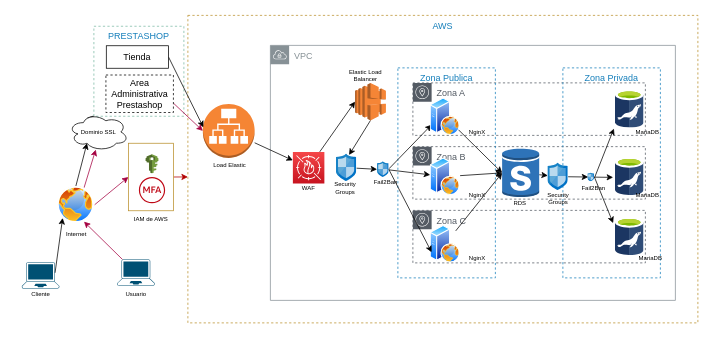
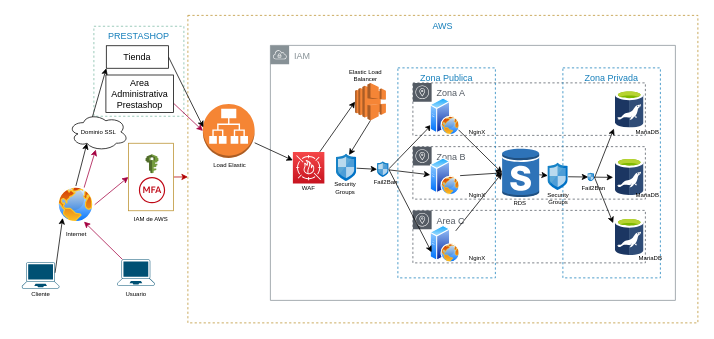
  <mxCell id="0" />
  <mxCell id="1" parent="0" />
  <mxCell id="2" value="AWS" style="fillColor=none;strokeColor=#BA902D;dashed=1;verticalAlign=top;fontStyle=0;fontColor=#147EBA;" vertex="1" parent="1"><mxGeometry x="250" y="20" width="680" height="410" as="geometry" /></mxCell>
  <mxCell id="3" value="Zona A" style="sketch=0;outlineConnect=0;gradientColor=none;html=1;whiteSpace=wrap;fontSize=12;fontStyle=0;shape=mxgraph.aws4.group;grIcon=mxgraph.aws4.group_availability_zone;strokeColor=#545B64;fillColor=none;verticalAlign=top;align=left;spacingLeft=30;fontColor=#545B64;dashed=1;" vertex="1" parent="1"><mxGeometry x="550" y="110" width="310" height="70" as="geometry" /></mxCell>
- <mxCell id="4" value="Zona C" style="sketch=0;outlineConnect=0;gradientColor=none;html=1;whiteSpace=wrap;fontSize=12;fontStyle=0;shape=mxgraph.aws4.group;grIcon=mxgraph.aws4.group_availability_zone;strokeColor=#545B64;fillColor=none;verticalAlign=top;align=left;spacingLeft=30;fontColor=#545B64;dashed=1;" vertex="1" parent="1"><mxGeometry x="550" y="280" width="310" height="70" as="geometry" /></mxCell>
+ <mxCell id="4" value="Area C" style="sketch=0;outlineConnect=0;gradientColor=none;html=1;whiteSpace=wrap;fontSize=12;fontStyle=0;shape=mxgraph.aws4.group;grIcon=mxgraph.aws4.group_availability_zone;strokeColor=#545B64;fillColor=none;verticalAlign=top;align=left;spacingLeft=30;fontColor=#545B64;dashed=1;" vertex="1" parent="1"><mxGeometry x="550" y="280" width="310" height="70" as="geometry" /></mxCell>
  <mxCell id="5" value="Zona B" style="sketch=0;outlineConnect=0;gradientColor=none;html=1;whiteSpace=wrap;fontSize=12;fontStyle=0;shape=mxgraph.aws4.group;grIcon=mxgraph.aws4.group_availability_zone;strokeColor=#545B64;fillColor=none;verticalAlign=top;align=left;spacingLeft=30;fontColor=#545B64;dashed=1;" vertex="1" parent="1"><mxGeometry x="550" y="195" width="310" height="70" as="geometry" /></mxCell>
  <mxCell id="6" value="Zona Privada" style="fillColor=none;strokeColor=#147EBA;dashed=1;verticalAlign=top;fontStyle=0;fontColor=#147EBA;" vertex="1" parent="1"><mxGeometry x="750" y="90" width="130" height="280" as="geometry" /></mxCell>
- <mxCell id="7" value="VPC" style="sketch=0;outlineConnect=0;gradientColor=none;html=1;whiteSpace=wrap;fontSize=12;fontStyle=0;shape=mxgraph.aws4.group;grIcon=mxgraph.aws4.group_vpc;strokeColor=#879196;fillColor=none;verticalAlign=top;align=left;spacingLeft=30;fontColor=#879196;dashed=0;" vertex="1" parent="1"><mxGeometry x="360" y="60" width="540" height="340" as="geometry" /></mxCell>
+ <mxCell id="7" value="IAM" style="sketch=0;outlineConnect=0;gradientColor=none;html=1;whiteSpace=wrap;fontSize=12;fontStyle=0;shape=mxgraph.aws4.group;grIcon=mxgraph.aws4.group_vpc;strokeColor=#879196;fillColor=none;verticalAlign=top;align=left;spacingLeft=30;fontColor=#879196;dashed=0;" vertex="1" parent="1"><mxGeometry x="360" y="60" width="540" height="340" as="geometry" /></mxCell>
  <mxCell id="8" value="Zona Publica" style="fillColor=none;strokeColor=#147EBA;dashed=1;verticalAlign=top;fontStyle=0;fontColor=#147EBA;" vertex="1" parent="1"><mxGeometry x="530" y="90" width="130" height="280" as="geometry" /></mxCell>
  <mxCell id="9" style="edgeStyle=none;html=1;entryX=0;entryY=0.5;entryDx=0;entryDy=0;entryPerimeter=0;" edge="1" parent="1" source="10" target="30"><mxGeometry relative="1" as="geometry"><mxPoint x="690" y="240" as="targetPoint" /></mxGeometry></mxCell>
  <mxCell id="10" value="" style="aspect=fixed;perimeter=ellipsePerimeter;html=1;align=center;shadow=0;dashed=0;spacingTop=3;image;image=img/lib/active_directory/web_server.svg;" vertex="1" parent="1"><mxGeometry x="573" y="300" width="40" height="50" as="geometry" /></mxCell>
  <mxCell id="11" style="edgeStyle=none;html=1;entryX=0;entryY=0.5;entryDx=0;entryDy=0;entryPerimeter=0;" edge="1" parent="1" source="12" target="30"><mxGeometry relative="1" as="geometry"><mxPoint x="690" y="235" as="targetPoint" /></mxGeometry></mxCell>
  <mxCell id="12" value="" style="aspect=fixed;perimeter=ellipsePerimeter;html=1;align=center;shadow=0;dashed=0;spacingTop=3;image;image=img/lib/active_directory/web_server.svg;" vertex="1" parent="1"><mxGeometry x="573" y="210" width="40" height="50" as="geometry" /></mxCell>
  <mxCell id="13" style="edgeStyle=none;html=1;entryX=0;entryY=0.5;entryDx=0;entryDy=0;entryPerimeter=0;" edge="1" parent="1" source="28" target="30"><mxGeometry relative="1" as="geometry" /></mxCell>
  <mxCell id="14" style="edgeStyle=none;html=1;" edge="1" parent="1" source="15" target="20"><mxGeometry relative="1" as="geometry" /></mxCell>
  <mxCell id="15" value="" style="outlineConnect=0;dashed=0;verticalLabelPosition=bottom;verticalAlign=top;align=center;html=1;shape=mxgraph.aws3.application_load_balancer;fillColor=#F58534;gradientColor=none;" vertex="1" parent="1"><mxGeometry x="270" y="138" width="69" height="72" as="geometry" /></mxCell>
  <mxCell id="16" style="edgeStyle=none;html=1;entryX=0;entryY=0.75;entryDx=0;entryDy=0;exitX=1.005;exitY=0.451;exitDx=0;exitDy=0;exitPerimeter=0;" edge="1" parent="1" source="67" target="28"><mxGeometry relative="1" as="geometry" /></mxCell>
  <mxCell id="17" value="" style="edgeStyle=none;html=1;exitX=0.979;exitY=0.526;exitDx=0;exitDy=0;exitPerimeter=0;" edge="1" parent="1" source="67" target="12"><mxGeometry relative="1" as="geometry" /></mxCell>
  <mxCell id="18" style="edgeStyle=none;html=1;entryX=0;entryY=0.75;entryDx=0;entryDy=0;exitX=0.979;exitY=0.489;exitDx=0;exitDy=0;exitPerimeter=0;" edge="1" parent="1" source="67" target="10"><mxGeometry relative="1" as="geometry" /></mxCell>
  <mxCell id="19" style="edgeStyle=none;html=1;entryX=0;entryY=0.5;entryDx=0;entryDy=0;entryPerimeter=0;" edge="1" parent="1" source="20" target="25"><mxGeometry relative="1" as="geometry" /></mxCell>
  <mxCell id="20" value="" style="sketch=0;points=[[0,0,0],[0.25,0,0],[0.5,0,0],[0.75,0,0],[1,0,0],[0,1,0],[0.25,1,0],[0.5,1,0],[0.75,1,0],[1,1,0],[0,0.25,0],[0,0.5,0],[0,0.75,0],[1,0.25,0],[1,0.5,0],[1,0.75,0]];outlineConnect=0;fontColor=#232F3E;gradientColor=#F54749;gradientDirection=north;fillColor=#C7131F;strokeColor=#ffffff;dashed=0;verticalLabelPosition=bottom;verticalAlign=top;align=center;html=1;fontSize=12;fontStyle=0;aspect=fixed;shape=mxgraph.aws4.resourceIcon;resIcon=mxgraph.aws4.waf;" vertex="1" parent="1"><mxGeometry x="390" y="202" width="42" height="42" as="geometry" /></mxCell>
  <mxCell id="21" style="edgeStyle=none;html=1;entryX=-0.053;entryY=1.02;entryDx=0;entryDy=0;entryPerimeter=0;exitX=1.033;exitY=0.516;exitDx=0;exitDy=0;exitPerimeter=0;" edge="1" parent="1" source="71" target="76"><mxGeometry relative="1" as="geometry" /></mxCell>
  <mxCell id="22" style="edgeStyle=none;html=1;entryX=-0.079;entryY=0.52;entryDx=0;entryDy=0;entryPerimeter=0;exitX=0.985;exitY=0.48;exitDx=0;exitDy=0;exitPerimeter=0;" edge="1" parent="1" source="71" target="74"><mxGeometry relative="1" as="geometry" /></mxCell>
  <mxCell id="23" style="edgeStyle=none;html=1;entryX=-0.079;entryY=0.14;entryDx=0;entryDy=0;entryPerimeter=0;exitX=0.985;exitY=0.456;exitDx=0;exitDy=0;exitPerimeter=0;" edge="1" parent="1" source="71" target="75"><mxGeometry relative="1" as="geometry" /></mxCell>
  <mxCell id="24" style="edgeStyle=none;html=1;exitX=0.5;exitY=1;exitDx=0;exitDy=0;exitPerimeter=0;entryX=0.63;entryY=0.038;entryDx=0;entryDy=0;entryPerimeter=0;fontSize=8;fontColor=#F06A26;" edge="1" parent="1" source="25" target="64"><mxGeometry relative="1" as="geometry" /></mxCell>
  <mxCell id="25" value="" style="outlineConnect=0;dashed=0;verticalLabelPosition=bottom;verticalAlign=top;align=center;html=1;shape=mxgraph.aws3.elastic_load_balancing;fillColor=#F58536;gradientColor=none;" vertex="1" parent="1"><mxGeometry x="472.93" y="110" width="41.13" height="50" as="geometry" /></mxCell>
  <mxCell id="26" style="edgeStyle=none;html=1;entryX=0.054;entryY=0.468;entryDx=0;entryDy=0;entryPerimeter=0;fontSize=8;fontColor=#F06A26;" edge="1" parent="1" source="27" target="71"><mxGeometry relative="1" as="geometry" /></mxCell>
  <mxCell id="27" value="" style="sketch=0;aspect=fixed;html=1;points=[];align=center;image;fontSize=12;image=img/lib/mscae/Network_Security_Groups_Classic.svg;" vertex="1" parent="1"><mxGeometry x="730" y="216.76" width="27" height="36.49" as="geometry" /></mxCell>
  <mxCell id="28" value="" style="aspect=fixed;perimeter=ellipsePerimeter;html=1;align=center;shadow=0;dashed=0;spacingTop=3;image;image=img/lib/active_directory/web_server.svg;" vertex="1" parent="1"><mxGeometry x="573" y="130" width="40" height="50" as="geometry" /></mxCell>
  <mxCell id="29" style="edgeStyle=none;html=1;" edge="1" parent="1" source="30" target="27"><mxGeometry relative="1" as="geometry" /></mxCell>
  <mxCell id="30" value="" style="outlineConnect=0;dashed=0;verticalLabelPosition=bottom;verticalAlign=top;align=center;html=1;shape=mxgraph.aws3.rds_db_instance_standby_multi_az;fillColor=#2E73B8;gradientColor=none;" vertex="1" parent="1"><mxGeometry x="669" y="197" width="49.5" height="66" as="geometry" /></mxCell>
  <mxCell id="31" value="Elastic Load Balancer" style="text;strokeColor=none;align=center;fillColor=none;html=1;verticalAlign=middle;whiteSpace=wrap;rounded=0;fontSize=8;" vertex="1" parent="1"><mxGeometry x="454.06" y="80" width="65.94" height="40" as="geometry" /></mxCell>
  <mxCell id="32" value="Load Elastic" style="text;strokeColor=none;align=center;fillColor=none;html=1;verticalAlign=middle;whiteSpace=wrap;rounded=0;fontSize=8;" vertex="1" parent="1"><mxGeometry x="273.06" y="200" width="65.94" height="40" as="geometry" /></mxCell>
  <mxCell id="33" value="WAF" style="text;strokeColor=none;align=center;fillColor=none;html=1;verticalAlign=middle;whiteSpace=wrap;rounded=0;fontSize=8;" vertex="1" parent="1"><mxGeometry x="378.03" y="230" width="65.94" height="40" as="geometry" /></mxCell>
  <mxCell id="34" value="Security Groups" style="text;strokeColor=none;align=center;fillColor=none;html=1;verticalAlign=middle;whiteSpace=wrap;rounded=0;fontSize=8;" vertex="1" parent="1"><mxGeometry x="717.75" y="244" width="51.5" height="40" as="geometry" /></mxCell>
  <mxCell id="35" value="RDS" style="text;strokeColor=none;align=center;fillColor=none;html=1;verticalAlign=middle;whiteSpace=wrap;rounded=0;fontSize=8;" vertex="1" parent="1"><mxGeometry x="660" y="250" width="65.94" height="40" as="geometry" /></mxCell>
  <mxCell id="36" value="NginX" style="text;strokeColor=none;align=center;fillColor=none;html=1;verticalAlign=middle;whiteSpace=wrap;rounded=0;fontSize=8;" vertex="1" parent="1"><mxGeometry x="603.06" y="155" width="65.94" height="40" as="geometry" /></mxCell>
  <mxCell id="37" value="NginX" style="text;strokeColor=none;align=center;fillColor=none;html=1;verticalAlign=middle;whiteSpace=wrap;rounded=0;fontSize=8;" vertex="1" parent="1"><mxGeometry x="603.06" y="240" width="65.94" height="40" as="geometry" /></mxCell>
  <mxCell id="38" value="NginX" style="text;strokeColor=none;align=center;fillColor=none;html=1;verticalAlign=middle;whiteSpace=wrap;rounded=0;fontSize=8;" vertex="1" parent="1"><mxGeometry x="603.06" y="324" width="65.94" height="40" as="geometry" /></mxCell>
  <mxCell id="39" value="PRESTASHOP" style="fillColor=none;strokeColor=#7BBAA5;dashed=1;verticalAlign=top;fontStyle=0;fontColor=#147EBA;" vertex="1" parent="1"><mxGeometry x="124.68" y="34.5" width="120" height="120" as="geometry" /></mxCell>
  <mxCell id="40" style="edgeStyle=none;html=1;exitX=0.885;exitY=0.4;exitDx=0;exitDy=0;exitPerimeter=0;entryX=0;entryY=1;entryDx=0;entryDy=0;fontSize=8;" edge="1" parent="1" source="51" target="49"><mxGeometry relative="1" as="geometry" /></mxCell>
- <mxCell id="41" style="edgeStyle=none;html=1;exitX=0.4;exitY=0.1;exitDx=0;exitDy=0;exitPerimeter=0;fontSize=8;" edge="1" parent="1" source="42" target="39"><mxGeometry relative="1" as="geometry" /></mxCell>
+ <mxCell id="41" style="edgeStyle=none;html=1;exitX=0.4;exitY=0.1;exitDx=0;exitDy=0;exitPerimeter=0;entryX=0;entryY=1;entryDx=0;entryDy=0;fontSize=8;" edge="1" parent="1" source="42" target="60"><mxGeometry relative="1" as="geometry" /></mxCell>
  <mxCell id="42" value="Dominio SSL" style="ellipse;shape=cloud;whiteSpace=wrap;html=1;fontSize=8;" vertex="1" parent="1"><mxGeometry x="90.68" y="150.5" width="80" height="50" as="geometry" /></mxCell>
  <mxCell id="43" style="edgeStyle=none;html=1;fontSize=8;entryX=0.75;entryY=1;entryDx=0;entryDy=0;fontColor=#F06A26;fillColor=#d80073;strokeColor=#A50040;" edge="1" parent="1" source="44" target="49"><mxGeometry relative="1" as="geometry"><mxPoint x="180.68" y="290.5" as="targetPoint" /></mxGeometry></mxCell>
  <mxCell id="44" value="" style="points=[[0.13,0.02,0],[0.5,0,0],[0.87,0.02,0],[0.885,0.4,0],[0.985,0.985,0],[0.5,1,0],[0.015,0.985,0],[0.115,0.4,0]];verticalLabelPosition=bottom;sketch=0;html=1;verticalAlign=top;aspect=fixed;align=center;pointerEvents=1;shape=mxgraph.cisco19.laptop;fillColor=#005073;strokeColor=none;" vertex="1" parent="1"><mxGeometry x="155.68" y="345.5" width="50" height="35" as="geometry" /></mxCell>
  <mxCell id="45" value="Usuario" style="text;strokeColor=none;align=center;fillColor=none;html=1;verticalAlign=middle;whiteSpace=wrap;rounded=0;fontSize=8;" vertex="1" parent="1"><mxGeometry x="147.71" y="371.5" width="65.94" height="40" as="geometry" /></mxCell>
  <mxCell id="46" style="edgeStyle=none;html=1;exitX=0.5;exitY=0;exitDx=0;exitDy=0;entryX=0.31;entryY=0.8;entryDx=0;entryDy=0;entryPerimeter=0;fontSize=8;" edge="1" parent="1" source="49" target="42"><mxGeometry relative="1" as="geometry" /></mxCell>
  <mxCell id="47" style="edgeStyle=none;html=1;exitX=1;exitY=0.5;exitDx=0;exitDy=0;fontSize=8;fillColor=#d80073;strokeColor=#A50040;entryX=0;entryY=0.5;entryDx=0;entryDy=0;" edge="1" parent="1" source="49" target="55"><mxGeometry relative="1" as="geometry"><mxPoint x="170.68" y="270.5" as="targetPoint" /></mxGeometry></mxCell>
  <mxCell id="48" style="edgeStyle=none;html=1;exitX=0.75;exitY=0;exitDx=0;exitDy=0;entryX=0.456;entryY=0.97;entryDx=0;entryDy=0;entryPerimeter=0;fillColor=#d80073;strokeColor=#A50040;" edge="1" parent="1" source="49" target="42"><mxGeometry relative="1" as="geometry" /></mxCell>
  <mxCell id="49" value="Internet" style="aspect=fixed;perimeter=ellipsePerimeter;html=1;align=center;shadow=0;dashed=0;spacingTop=3;image;image=img/lib/active_directory/internet_globe.svg;fontSize=8;" vertex="1" parent="1"><mxGeometry x="75.68" y="247.5" width="50" height="50" as="geometry" /></mxCell>
  <mxCell id="50" value="" style="group" vertex="1" connectable="0" parent="1"><mxGeometry x="20.68" y="349.24" width="65.94" height="62.26" as="geometry" /></mxCell>
  <mxCell id="51" value="" style="points=[[0.13,0.02,0],[0.5,0,0],[0.87,0.02,0],[0.885,0.4,0],[0.985,0.985,0],[0.5,1,0],[0.015,0.985,0],[0.115,0.4,0]];verticalLabelPosition=bottom;sketch=0;html=1;verticalAlign=top;aspect=fixed;align=center;pointerEvents=1;shape=mxgraph.cisco19.laptop;fillColor=#005073;strokeColor=none;" vertex="1" parent="50"><mxGeometry x="7.97" width="50" height="35" as="geometry" /></mxCell>
  <mxCell id="52" value="Cliente" style="text;strokeColor=none;align=center;fillColor=none;html=1;verticalAlign=middle;whiteSpace=wrap;rounded=0;fontSize=8;" vertex="1" parent="50"><mxGeometry y="22.26" width="65.94" height="40" as="geometry" /></mxCell>
  <mxCell id="53" style="edgeStyle=none;html=1;entryX=-0.001;entryY=0.451;entryDx=0;entryDy=0;entryPerimeter=0;fontSize=8;fontColor=#F06A26;fillColor=#e51400;strokeColor=#B20000;exitX=1;exitY=0.5;exitDx=0;exitDy=0;" edge="1" parent="1" source="55"><mxGeometry relative="1" as="geometry"><mxPoint x="235.68" y="235.5" as="sourcePoint" /><mxPoint x="250" y="235.41" as="targetPoint" /></mxGeometry></mxCell>
  <mxCell id="54" value="" style="group" vertex="1" connectable="0" parent="1"><mxGeometry x="170.68" y="190.5" width="60" height="90" as="geometry" /></mxCell>
  <mxCell id="55" value="" style="whiteSpace=wrap;html=1;strokeColor=#BA902D;fontSize=8;fontColor=#F06A26;" vertex="1" parent="54"><mxGeometry width="60" height="90" as="geometry" /></mxCell>
  <mxCell id="56" value="" style="outlineConnect=0;dashed=0;verticalLabelPosition=bottom;verticalAlign=top;align=center;html=1;shape=mxgraph.aws3.iam;fillColor=#759C3E;gradientColor=none;strokeColor=#BA902D;fontSize=8;fontColor=#F06A26;" vertex="1" parent="54"><mxGeometry x="23" y="14.76" width="17" height="25.24" as="geometry" /></mxCell>
  <mxCell id="57" value="" style="sketch=0;outlineConnect=0;fontColor=#232F3E;gradientColor=none;fillColor=#BF0816;strokeColor=none;dashed=0;verticalLabelPosition=bottom;verticalAlign=top;align=center;html=1;fontSize=12;fontStyle=0;aspect=fixed;pointerEvents=1;shape=mxgraph.aws4.mfa_token;" vertex="1" parent="54"><mxGeometry x="14" y="45" width="35" height="35" as="geometry" /></mxCell>
  <mxCell id="58" value="IAM de AWS" style="text;strokeColor=none;align=center;fillColor=none;html=1;verticalAlign=middle;whiteSpace=wrap;rounded=0;fontSize=8;" vertex="1" parent="1"><mxGeometry x="167.71" y="271.75" width="65.94" height="40" as="geometry" /></mxCell>
  <mxCell id="59" style="edgeStyle=none;html=1;exitX=1;exitY=0.5;exitDx=0;exitDy=0;entryX=0.01;entryY=0.435;entryDx=0;entryDy=0;entryPerimeter=0;" edge="1" parent="1" source="60"><mxGeometry relative="1" as="geometry"><mxPoint x="270.69" y="169.32" as="targetPoint" /></mxGeometry></mxCell>
  <mxCell id="60" value="Tienda" style="whiteSpace=wrap;html=1;" vertex="1" parent="1"><mxGeometry x="141.23" y="60.5" width="82.97" height="30" as="geometry" /></mxCell>
  <mxCell id="61" style="edgeStyle=none;html=1;exitX=1;exitY=0.75;exitDx=0;exitDy=0;entryX=0;entryY=0.5;entryDx=0;entryDy=0;entryPerimeter=0;fillColor=#d80073;strokeColor=#A50040;" edge="1" parent="1" source="62"><mxGeometry relative="1" as="geometry"><mxPoint x="270" y="174" as="targetPoint" /></mxGeometry></mxCell>
- <mxCell id="62" value="Area Administrativa&lt;br&gt;Prestashop" style="whiteSpace=wrap;html=1;dashed=1;" vertex="1" parent="1"><mxGeometry x="140.71" y="99.5" width="90" height="50" as="geometry" /></mxCell>
+ <mxCell id="62" value="Area Administrativa&lt;br&gt;Prestashop" style="whiteSpace=wrap;html=1;" vertex="1" parent="1"><mxGeometry x="140.71" y="99.5" width="90" height="50" as="geometry" /></mxCell>
  <mxCell id="63" value="" style="group" vertex="1" connectable="0" parent="1"><mxGeometry x="432" y="204.76" width="55.94" height="65.24" as="geometry" /></mxCell>
  <mxCell id="64" value="" style="sketch=0;aspect=fixed;html=1;points=[];align=center;image;fontSize=12;image=img/lib/mscae/Network_Security_Groups_Classic.svg;" vertex="1" parent="63"><mxGeometry x="15.94" width="27" height="36.49" as="geometry" /></mxCell>
  <mxCell id="65" value="Security Groups" style="text;strokeColor=none;align=center;fillColor=none;html=1;verticalAlign=middle;whiteSpace=wrap;rounded=0;fontSize=8;" vertex="1" parent="63"><mxGeometry y="25.24" width="55.94" height="40" as="geometry" /></mxCell>
  <mxCell id="66" value="" style="group" vertex="1" connectable="0" parent="1"><mxGeometry x="490" y="215" width="47.94" height="40" as="geometry" /></mxCell>
  <mxCell id="67" value="" style="sketch=0;aspect=fixed;html=1;points=[];align=center;image;fontSize=12;image=img/lib/mscae/Network_Security_Groups_Classic.svg;" vertex="1" parent="66"><mxGeometry x="12.736" width="15.429" height="20.851" as="geometry" /></mxCell>
  <mxCell id="68" value="Fail2Ban" style="text;strokeColor=none;align=center;fillColor=none;html=1;verticalAlign=middle;whiteSpace=wrap;rounded=0;fontSize=8;" vertex="1" parent="66"><mxGeometry y="14.423" width="47.94" height="25.577" as="geometry" /></mxCell>
  <mxCell id="69" style="edgeStyle=none;html=1;entryX=-0.029;entryY=0.493;entryDx=0;entryDy=0;entryPerimeter=0;fontSize=8;fontColor=#F06A26;" edge="1" parent="1" source="64" target="67"><mxGeometry relative="1" as="geometry" /></mxCell>
  <mxCell id="70" value="" style="group" vertex="1" connectable="0" parent="1"><mxGeometry x="770" y="230" width="40" height="40" as="geometry" /></mxCell>
  <mxCell id="71" value="" style="sketch=0;aspect=fixed;html=1;points=[];align=center;image;fontSize=12;image=img/lib/mscae/Network_Security_Groups_Classic.svg;" vertex="1" parent="70"><mxGeometry x="13.333" width="8.739" height="11.81" as="geometry" /></mxCell>
  <mxCell id="72" value="Fail2Ban" style="text;strokeColor=none;align=center;fillColor=none;html=1;verticalAlign=middle;whiteSpace=wrap;rounded=0;fontSize=8;" vertex="1" parent="70"><mxGeometry x="0.98" y="7.211" width="40" height="25.577" as="geometry" /></mxCell>
  <mxCell id="73" value="" style="group" vertex="1" connectable="0" parent="1"><mxGeometry x="820" y="120" width="80" height="244" as="geometry" /></mxCell>
  <mxCell id="74" value="" style="sketch=0;aspect=fixed;html=1;points=[];align=center;image;fontSize=12;image=img/lib/mscae/aspect=fixed;html=1;perimeter=none;align=center;shadow=0;dashed=0;image;fontSize=12;image=img/lib/mscae/Azure_Database_for_MariaDB_servers.svg;" vertex="1" parent="73"><mxGeometry y="90" width="38" height="50" as="geometry" /></mxCell>
  <mxCell id="75" value="" style="sketch=0;aspect=fixed;html=1;points=[];align=center;image;fontSize=12;image=img/lib/mscae/aspect=fixed;html=1;perimeter=none;align=center;shadow=0;dashed=0;image;fontSize=12;image=img/lib/mscae/Azure_Database_for_MariaDB_servers.svg;" vertex="1" parent="73"><mxGeometry y="170" width="38" height="50" as="geometry" /></mxCell>
  <mxCell id="76" value="" style="sketch=0;aspect=fixed;html=1;points=[];align=center;image;fontSize=12;image=img/lib/mscae/aspect=fixed;html=1;perimeter=none;align=center;shadow=0;dashed=0;image;fontSize=12;image=img/lib/mscae/Azure_Database_for_MariaDB_servers.svg;" vertex="1" parent="73"><mxGeometry width="38" height="50" as="geometry" /></mxCell>
  <mxCell id="77" value="MariaDB" style="text;strokeColor=none;align=center;fillColor=none;html=1;verticalAlign=middle;whiteSpace=wrap;rounded=0;fontSize=8;" vertex="1" parent="73"><mxGeometry x="10" y="35" width="65.94" height="40" as="geometry" /></mxCell>
  <mxCell id="78" value="MariaDB" style="text;strokeColor=none;align=center;fillColor=none;html=1;verticalAlign=middle;whiteSpace=wrap;rounded=0;fontSize=8;" vertex="1" parent="73"><mxGeometry x="10" y="120" width="65.94" height="40" as="geometry" /></mxCell>
  <mxCell id="79" value="MariaDB" style="text;strokeColor=none;align=center;fillColor=none;html=1;verticalAlign=middle;whiteSpace=wrap;rounded=0;fontSize=8;" vertex="1" parent="73"><mxGeometry x="14.06" y="204" width="65.94" height="40" as="geometry" /></mxCell>
